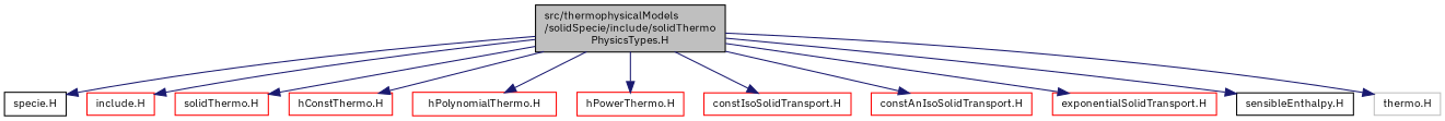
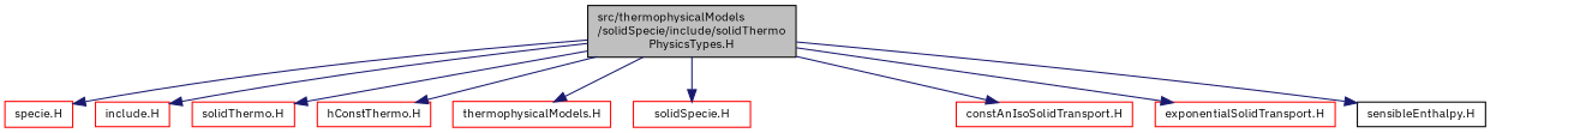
  digraph {
    fontname="IBM Plex Sans"
    node [color=red fontname="IBM Plex Sans" fontsize=10 shape=record]
    edge [color=midnightblue fontname="IBM Plex Sans" fontsize=10 labelfontname=Helvetica labelfontsize=10 style=solid]
    n1 [color=black fillcolor=grey75 fontcolor=black height=0.2 label="src/thermophysicalModels\l/solidSpecie/include/solidThermo\lPhysicsTypes.H" style=filled width=0.4]
-   n2 [color=black height=0.2 label="specie.H" width=0.4]
+   n2 [height=0.2 label="specie.H" width=0.4]
    n3 [height=0.2 label="include.H" width=0.4]
    n4 [height=0.2 label="solidThermo.H" width=0.4]
    n5 [height=0.2 label="hConstThermo.H" width=0.4]
-   n6 [height=0.2 label="hPolynomialThermo.H" width=0.4]
-   n7 [height=0.2 label="hPowerThermo.H" width=0.4]
-   n8 [height=0.2 label="constIsoSolidTransport.H" width=0.4]
+   n6 [height=0.2 label="thermophysicalModels.H" width=0.4]
+   n7 [height=0.2 label="solidSpecie.H" width=0.4]
    n9 [height=0.2 label="constAnIsoSolidTransport.H" width=0.4]
    n10 [height=0.2 label="exponentialSolidTransport.H" width=0.4]
    n11 [color=black height=0.2 label="sensibleEnthalpy.H" width=0.4]
-   n12 [color=grey75 height=0.2 label="thermo.H" width=0.4]
    n1 -> n2
    n1 -> n3
    n1 -> n4
    n1 -> n5
    n1 -> n6
    n1 -> n7
-   n1 -> n8
    n1 -> n9
    n1 -> n10
    n1 -> n11
-   n1 -> n12
  }
